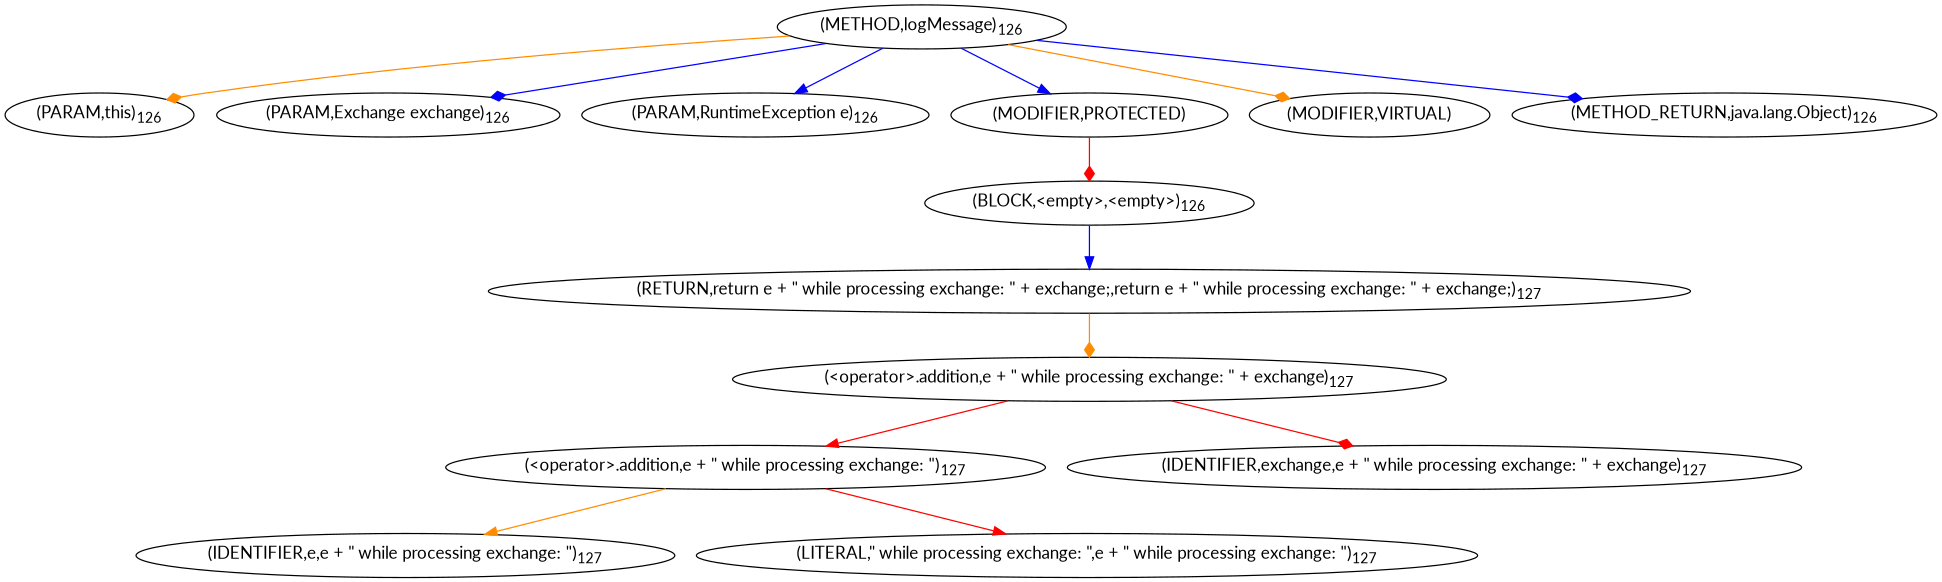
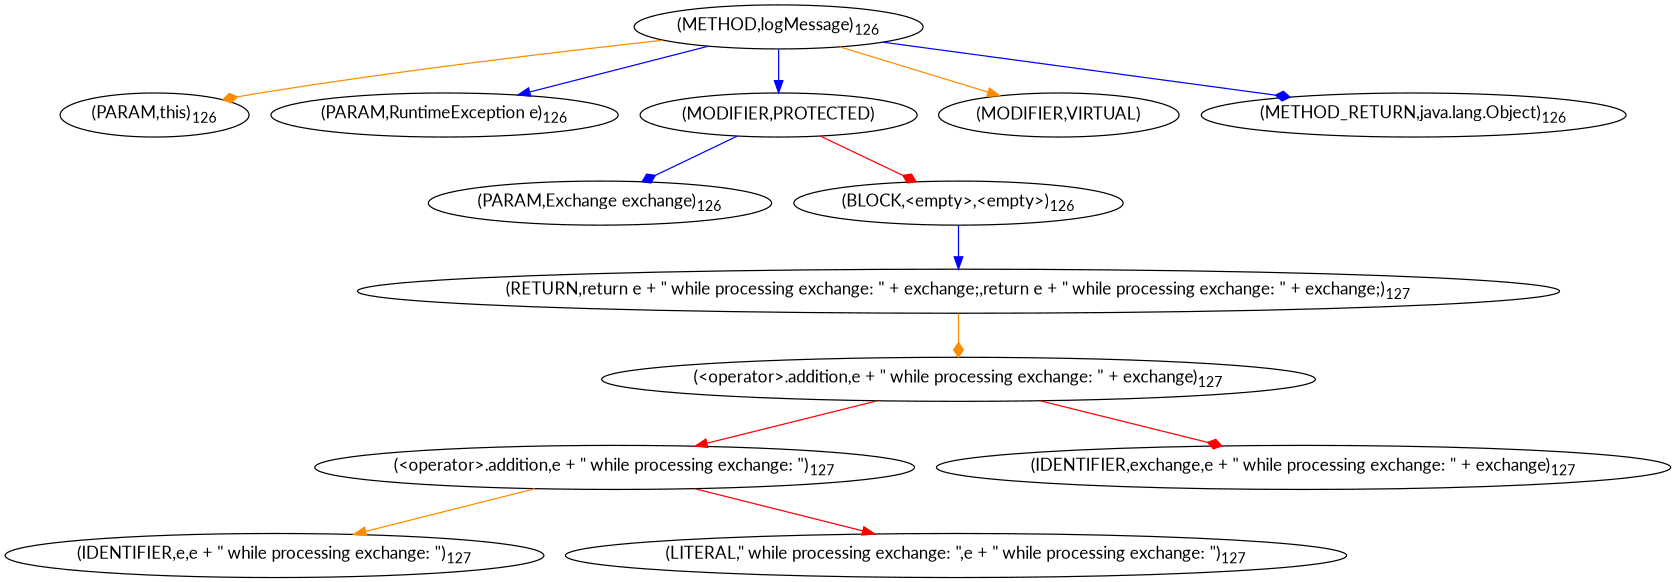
  digraph {
    fontname=Lato
    node [fontname=Lato]
    edge [arrowhead=normal color=blue fontname=Lato]
    n1 [label=<(METHOD,logMessage)<SUB>126</SUB>>]
    n2 [label=<(PARAM,this)<SUB>126</SUB>>]
    n3 [label=<(PARAM,Exchange exchange)<SUB>126</SUB>>]
    n4 [label=<(PARAM,RuntimeException e)<SUB>126</SUB>>]
    n5 [label=<(MODIFIER,PROTECTED)>]
    n6 [label=<(MODIFIER,VIRTUAL)>]
    n7 [label=<(METHOD_RETURN,java.lang.Object)<SUB>126</SUB>>]
    n8 [label=<(BLOCK,&lt;empty&gt;,&lt;empty&gt;)<SUB>126</SUB>>]
    n9 [label=<(RETURN,return e + &quot; while processing exchange: &quot; + exchange;,return e + &quot; while processing exchange: &quot; + exchange;)<SUB>127</SUB>>]
    n10 [label=<(&lt;operator&gt;.addition,e + &quot; while processing exchange: &quot; + exchange)<SUB>127</SUB>>]
    n11 [label=<(&lt;operator&gt;.addition,e + &quot; while processing exchange: &quot;)<SUB>127</SUB>>]
    n12 [label=<(IDENTIFIER,exchange,e + &quot; while processing exchange: &quot; + exchange)<SUB>127</SUB>>]
    n13 [label=<(IDENTIFIER,e,e + &quot; while processing exchange: &quot;)<SUB>127</SUB>>]
    n14 [label=<(LITERAL,&quot; while processing exchange: &quot;,e + &quot; while processing exchange: &quot;)<SUB>127</SUB>>]
    n1 -> n2 [arrowhead=diamond color=darkorange]
-   n1 -> n3 [arrowhead=diamond]
+   n5 -> n3 [arrowhead=diamond]
    n1 -> n4
    n1 -> n5
-   n1 -> n6 [arrowhead=diamond color=darkorange]
+   n1 -> n6 [color=darkorange]
    n1 -> n7 [arrowhead=diamond]
    n5 -> n8 [arrowhead=diamond color=red]
    n8 -> n9
    n9 -> n10 [arrowhead=diamond color=darkorange]
    n10 -> n11 [color=red]
    n10 -> n12 [arrowhead=diamond color=red]
    n11 -> n13 [color=darkorange]
    n11 -> n14 [color=red]
  }
